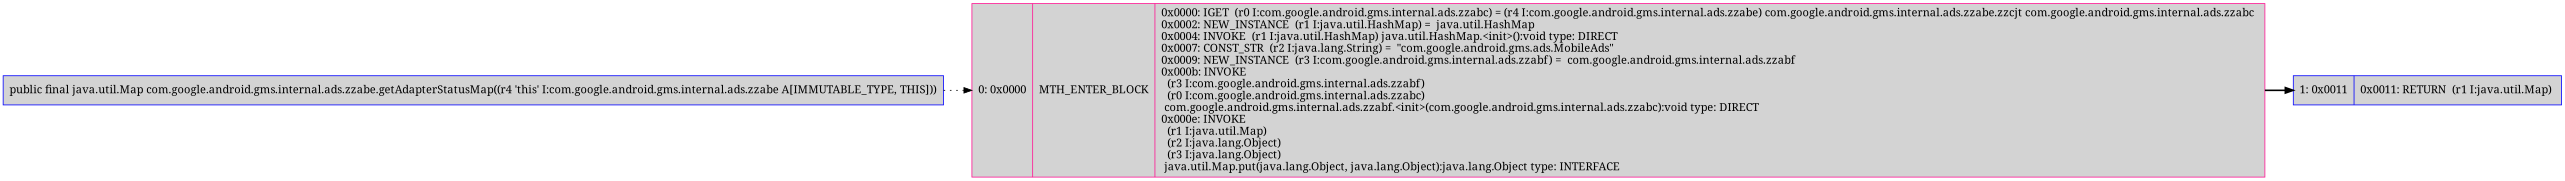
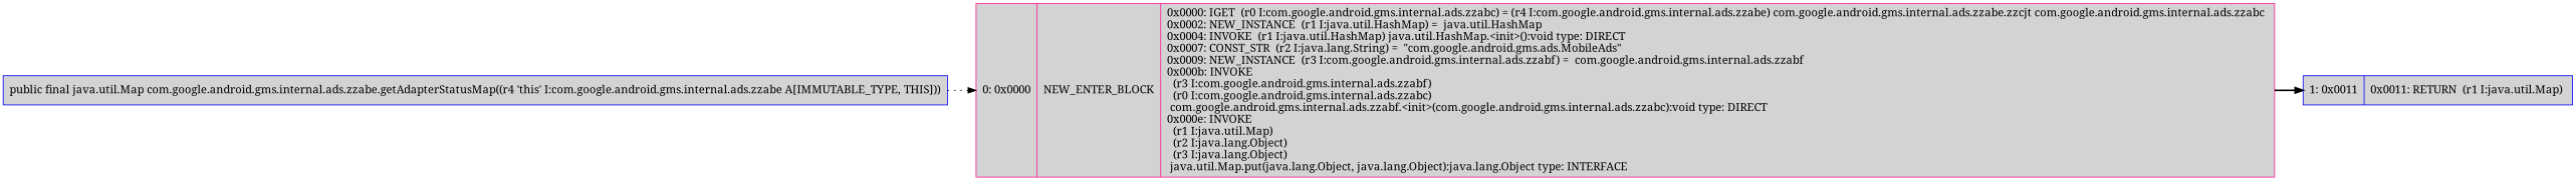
  digraph {
    rankdir=LR
    fontname="Noto Serif"
    node [shape=record style=filled fillcolor=lightgrey color=blue fontname="Noto Serif"]
    edge [fontname="Noto Serif"]
-   n1 [label="{0\:\ 0x0000|MTH_ENTER_BLOCK\l|0x0000: IGET  (r0 I:com.google.android.gms.internal.ads.zzabc) = (r4 I:com.google.android.gms.internal.ads.zzabe) com.google.android.gms.internal.ads.zzabe.zzcjt com.google.android.gms.internal.ads.zzabc \l0x0002: NEW_INSTANCE  (r1 I:java.util.HashMap) =  java.util.HashMap \l0x0004: INVOKE  (r1 I:java.util.HashMap) java.util.HashMap.\<init\>():void type: DIRECT \l0x0007: CONST_STR  (r2 I:java.lang.String) =  \"com.google.android.gms.ads.MobileAds\" \l0x0009: NEW_INSTANCE  (r3 I:com.google.android.gms.internal.ads.zzabf) =  com.google.android.gms.internal.ads.zzabf \l0x000b: INVOKE  \l  (r3 I:com.google.android.gms.internal.ads.zzabf)\l  (r0 I:com.google.android.gms.internal.ads.zzabc)\l com.google.android.gms.internal.ads.zzabf.\<init\>(com.google.android.gms.internal.ads.zzabc):void type: DIRECT \l0x000e: INVOKE  \l  (r1 I:java.util.Map)\l  (r2 I:java.lang.Object)\l  (r3 I:java.lang.Object)\l java.util.Map.put(java.lang.Object, java.lang.Object):java.lang.Object type: INTERFACE \l}" color=deeppink]
+   n1 [label="{0\:\ 0x0000|NEW_ENTER_BLOCK\l|0x0000: IGET  (r0 I:com.google.android.gms.internal.ads.zzabc) = (r4 I:com.google.android.gms.internal.ads.zzabe) com.google.android.gms.internal.ads.zzabe.zzcjt com.google.android.gms.internal.ads.zzabc \l0x0002: NEW_INSTANCE  (r1 I:java.util.HashMap) =  java.util.HashMap \l0x0004: INVOKE  (r1 I:java.util.HashMap) java.util.HashMap.\<init\>():void type: DIRECT \l0x0007: CONST_STR  (r2 I:java.lang.String) =  \"com.google.android.gms.ads.MobileAds\" \l0x0009: NEW_INSTANCE  (r3 I:com.google.android.gms.internal.ads.zzabf) =  com.google.android.gms.internal.ads.zzabf \l0x000b: INVOKE  \l  (r3 I:com.google.android.gms.internal.ads.zzabf)\l  (r0 I:com.google.android.gms.internal.ads.zzabc)\l com.google.android.gms.internal.ads.zzabf.\<init\>(com.google.android.gms.internal.ads.zzabc):void type: DIRECT \l0x000e: INVOKE  \l  (r1 I:java.util.Map)\l  (r2 I:java.lang.Object)\l  (r3 I:java.lang.Object)\l java.util.Map.put(java.lang.Object, java.lang.Object):java.lang.Object type: INTERFACE \l}" color=deeppink]
    n2 [label="{1\:\ 0x0011|0x0011: RETURN  (r1 I:java.util.Map) \l}"]
    n3 [label="{public final java.util.Map com.google.android.gms.internal.ads.zzabe.getAdapterStatusMap((r4 'this' I:com.google.android.gms.internal.ads.zzabe A[IMMUTABLE_TYPE, THIS])) }"]
    n1 -> n2 [style=bold]
    n3 -> n1 [style=dotted]
  }
